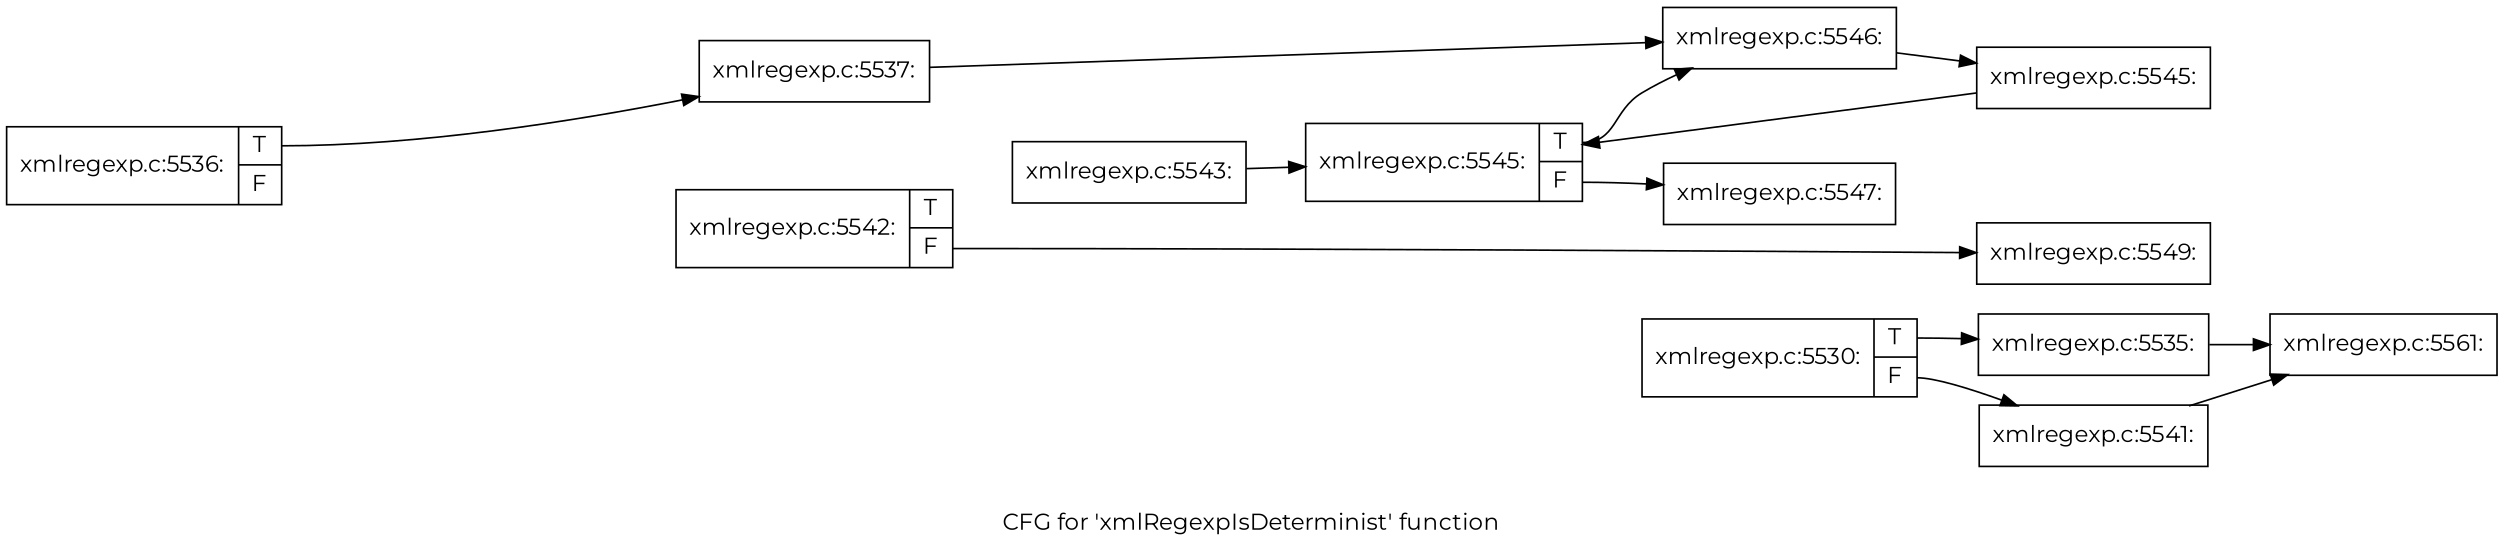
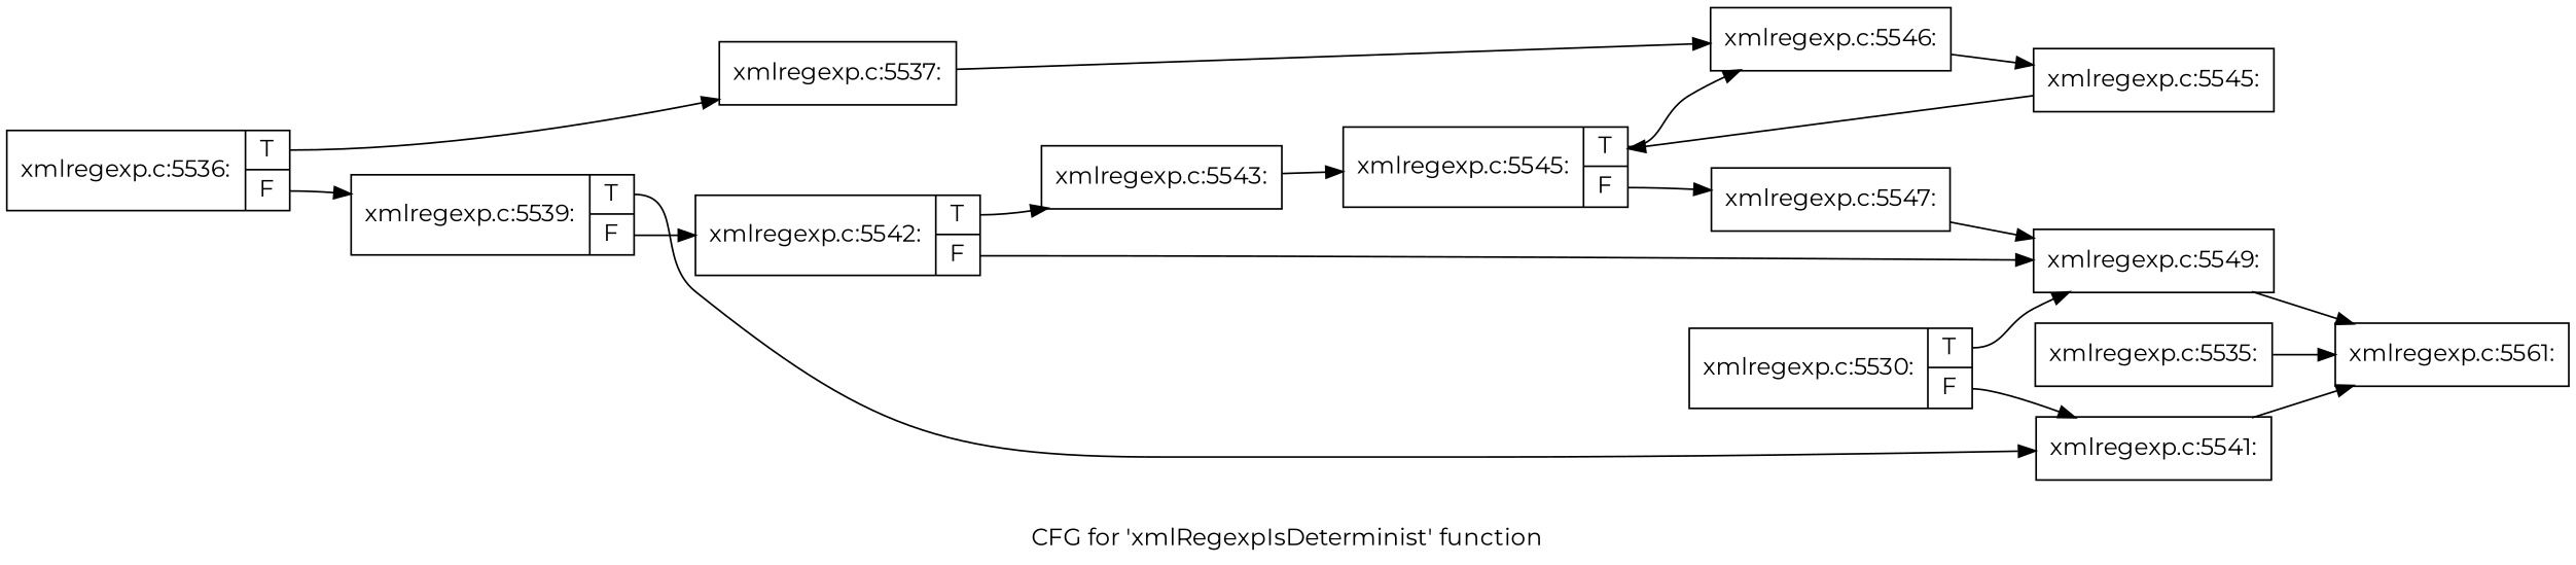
  digraph {
    fontname=Montserrat
    label="CFG for 'xmlRegexpIsDeterminist' function"
    rankdir=LR
    node [fontname=Montserrat shape=record]
    edge [fontname=Montserrat]
    n1 [label="{xmlregexp.c:5530:|{<s0>T|<s1>F}}"]
    n2 [label="{xmlregexp.c:5535:}"]
    n3 [label="{xmlregexp.c:5541:}"]
    n4 [label="{xmlregexp.c:5561:}"]
    n5 [label="{xmlregexp.c:5536:|{<s0>T|<s1>F}}"]
    n6 [label="{xmlregexp.c:5537:}"]
+   n7 [label="{xmlregexp.c:5539:|{<s0>T|<s1>F}}"]
    n8 [label="{xmlregexp.c:5546:}"]
    n9 [label="{xmlregexp.c:5542:|{<s0>T|<s1>F}}"]
    n10 [label="{xmlregexp.c:5543:}"]
    n11 [label="{xmlregexp.c:5549:}"]
    n12 [label="{xmlregexp.c:5545:|{<s0>T|<s1>F}}"]
    n13 [label="{xmlregexp.c:5547:}"]
    n14 [label="{xmlregexp.c:5545:}"]
-   n1 -> n2 [tailport=s0]
+   n1 -> n11 [tailport=s0]
    n1 -> n3 [tailport=s1]
    n2 -> n4
    n3 -> n4
    n5 -> n6 [tailport=s0]
+   n5 -> n7 [tailport=s1]
    n6 -> n8
+   n7 -> n3 [tailport=s0]
+   n7 -> n9 [tailport=s1]
    n8 -> n14
+   n9 -> n10 [tailport=s0]
    n9 -> n11 [tailport=s1]
    n10 -> n12
+   n11 -> n4
    n12 -> n8 [tailport=s0]
    n12 -> n13 [tailport=s1]
+   n13 -> n11
    n14 -> n12
  }
